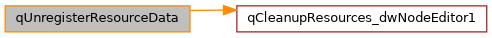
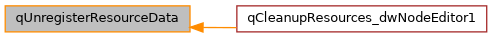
  digraph {
    rankdir=LR
    node [fontname=Helvetica fontsize=10 shape=record style=filled]
    n1 [color=darkorange fillcolor=grey75 fontcolor=black height=0.2 label=qUnregisterResourceData width=0.4]
    n2 [color=brown fillcolor=white height=0.2 label=qCleanupResources_dwNodeEditor1 width=0.4]
-   n2 -> n1 [color=darkorange dir=back fontname=Helvetica fontsize=10 labelfontname=Helvetica labelfontsize=10 style=solid]
+   n1 -> n2 [color=darkorange dir=back fontname=Helvetica fontsize=10 labelfontname=Helvetica labelfontsize=10 style=solid]
  }
